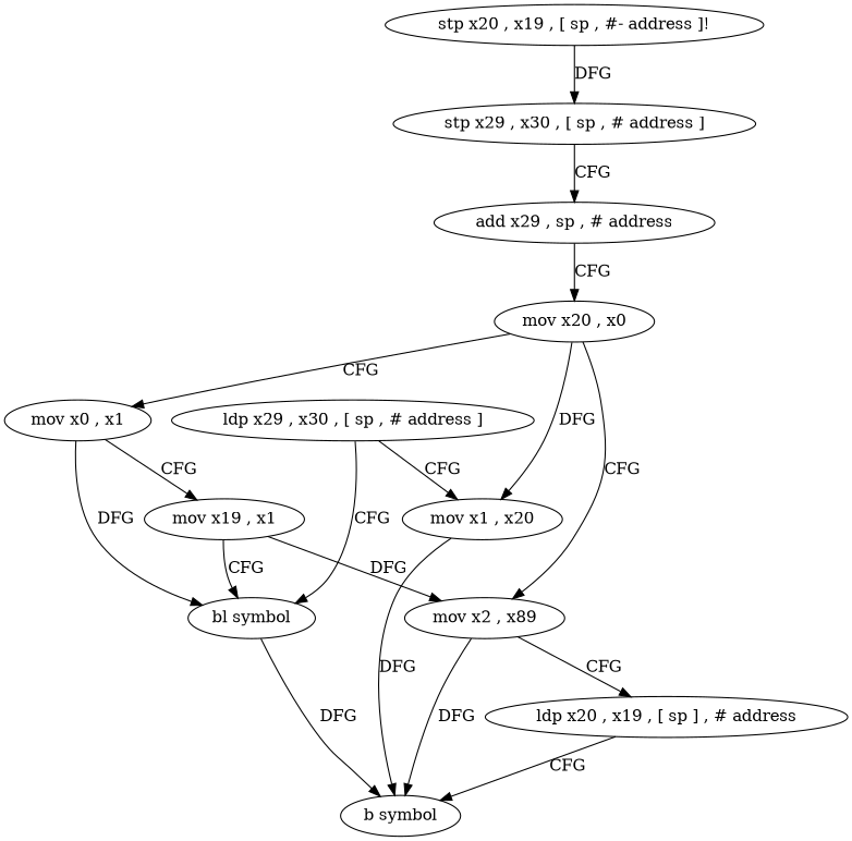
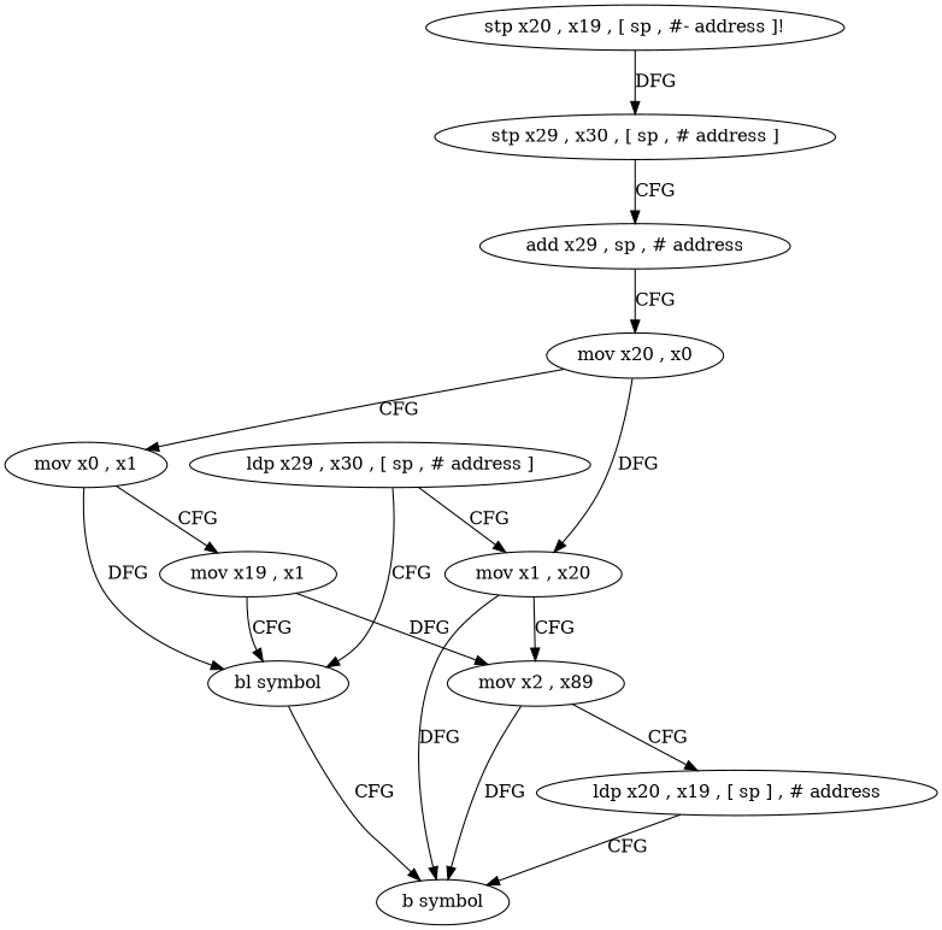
  digraph {
    n1 [label="stp x20 , x19 , [ sp , #- address ]!"]
    n2 [label="stp x29 , x30 , [ sp , # address ]"]
    n3 [label="add x29 , sp , # address"]
    n4 [label="mov x20 , x0"]
    n5 [label="mov x0 , x1"]
    n6 [label="mov x1 , x20"]
    n7 [label="mov x19 , x1"]
    n8 [label="bl symbol"]
    n9 [label="mov x2 , x89"]
    n10 [label="b symbol"]
    n11 [label="ldp x20 , x19 , [ sp ] , # address"]
    n12 [label="ldp x29 , x30 , [ sp , # address ]"]
    n1 -> n2 [label=DFG]
    n2 -> n3 [label=CFG]
    n3 -> n4 [label=CFG]
    n4 -> n5 [label=CFG]
    n4 -> n6 [label=DFG]
    n5 -> n7 [label=CFG]
    n5 -> n8 [label=DFG]
-   n4 -> n9 [label=CFG]
+   n6 -> n9 [label=CFG]
    n6 -> n10 [label=DFG]
    n7 -> n8 [label=CFG]
    n7 -> n9 [label=DFG]
-   n8 -> n10 [label=DFG]
+   n8 -> n10 [label=CFG]
    n9 -> n10 [label=DFG]
    n9 -> n11 [label=CFG]
    n11 -> n10 [label=CFG]
    n12 -> n6 [label=CFG]
    n12 -> n8 [label=CFG]
  }
